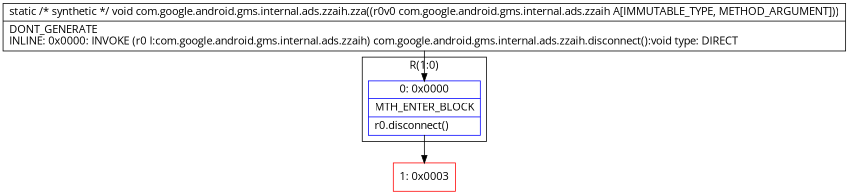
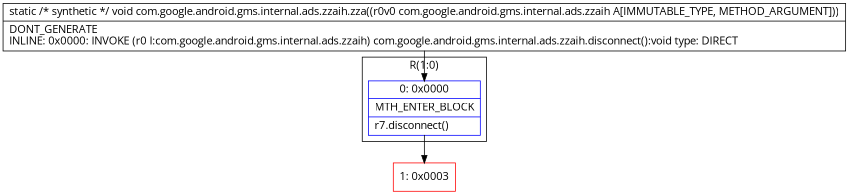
  digraph {
    fontname="Open Sans"
    node [shape=record fontname="Open Sans"]
    edge [fontname="Open Sans"]
-   n1 [color=blue label="{0\:\ 0x0000|MTH_ENTER_BLOCK\l|r0.disconnect()\l}"]
+   n1 [color=blue label="{0\:\ 0x0000|MTH_ENTER_BLOCK\l|r7.disconnect()\l}"]
    n2 [color=red label="{1\:\ 0x0003}"]
    n3 [label="{static \/* synthetic *\/ void com.google.android.gms.internal.ads.zzaih.zza((r0v0 com.google.android.gms.internal.ads.zzaih A[IMMUTABLE_TYPE, METHOD_ARGUMENT]))  | DONT_GENERATE\lINLINE: 0x0000: INVOKE  (r0 I:com.google.android.gms.internal.ads.zzaih) com.google.android.gms.internal.ads.zzaih.disconnect():void type: DIRECT\l}"]
    subgraph cluster_1 {
      label="R(1:0)"
      n1
    }
    n1 -> n2
    n3 -> n1
  }
